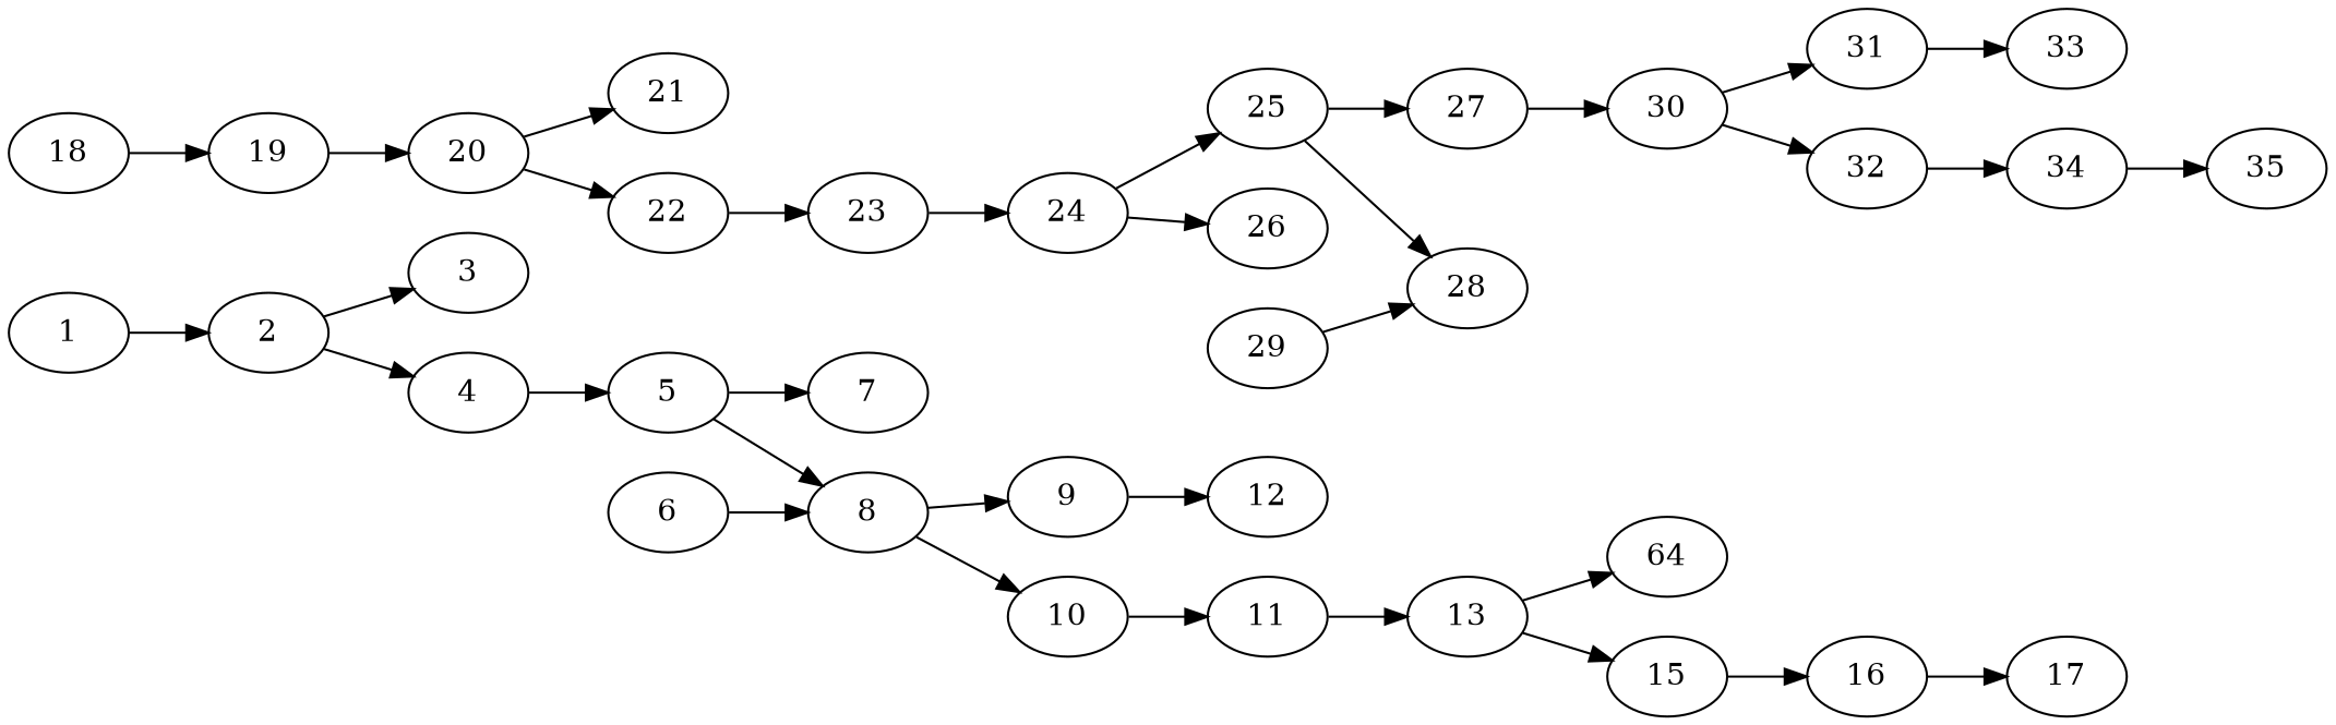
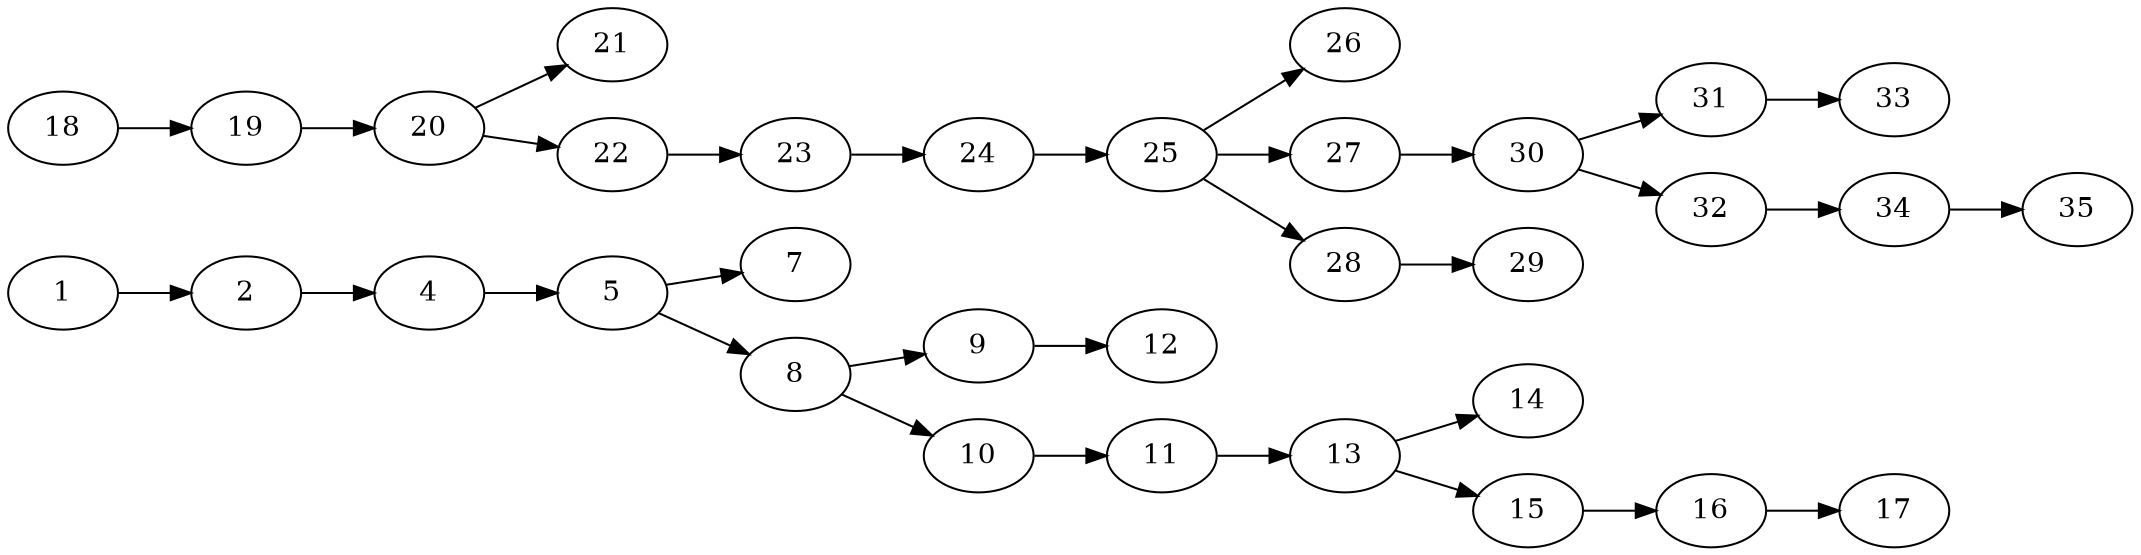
  digraph {
    rankdir=LR
    node [alpha=0.14]
    1 [alpha=0.07 expect_size=37140480]
    2 [alpha=0.18 expect_size=9391104]
-   3 [alpha=0.06 expect_size=40563712]
    4 [expect_size=13044736]
    5 [alpha=0.08 expect_size=49549312]
    7 [alpha=0.08 expect_size=50091008]
    8 [alpha=0.11 expect_size=5367808]
-   6 [alpha=0.08 expect_size=27213824]
    9 [alpha=0.09 expect_size=17651712]
    10 [alpha=0.20 expect_size=49781760]
    12 [expect_size=48531456]
    11 [alpha=0.12 expect_size=32582656]
    13 [alpha=0.16 expect_size=44256256]
-   14 [alpha=0.16 expect_size=11068416 label=64]
+   14 [alpha=0.16 expect_size=11068416]
    15 [alpha=0.04 expect_size=45184000]
    16 [alpha=0.20 expect_size=17368064]
    17 [alpha=0.07 expect_size=35526656]
    18 [alpha=0.06 expect_size=7772160]
    19 [alpha=0.15 expect_size=34157568]
    20 [alpha=0.17 expect_size=8918016]
    21 [alpha=0.12 expect_size=8902656]
    22 [alpha=0.09 expect_size=37440512]
    23 [alpha=0.01 expect_size=24041472]
    24 [alpha=0.16 expect_size=15107072]
    25 [alpha=0.11 expect_size=5888000]
    26 [expect_size=16366592]
    27 [alpha=0.17 expect_size=16279552]
    28 [alpha=0.19 expect_size=32678912]
    30 [expect_size=33836032]
    29 [alpha=0.07 expect_size=46232576]
    31 [alpha=0.12 expect_size=25742336]
    32 [alpha=0.08 expect_size=6664192]
    33 [alpha=0.02 expect_size=27935744]
    34 [alpha=0.17 expect_size=30505984]
    35 [alpha=0.10 expect_size=22176768]
    1 -> 2
-   2 -> 3
    2 -> 4
    4 -> 5
    5 -> 7
    5 -> 8
    8 -> 9
    8 -> 10
-   6 -> 8
    9 -> 12
    10 -> 11
    11 -> 13
    13 -> 14
    13 -> 15
    15 -> 16
    16 -> 17
    18 -> 19
    19 -> 20
    20 -> 21
    20 -> 22
    22 -> 23
    23 -> 24
    24 -> 25
-   24 -> 26
+   25 -> 26
    25 -> 27
    25 -> 28
    27 -> 30
-   29 -> 28
+   28 -> 29
    30 -> 31
    30 -> 32
    31 -> 33
    32 -> 34
    34 -> 35
  }
